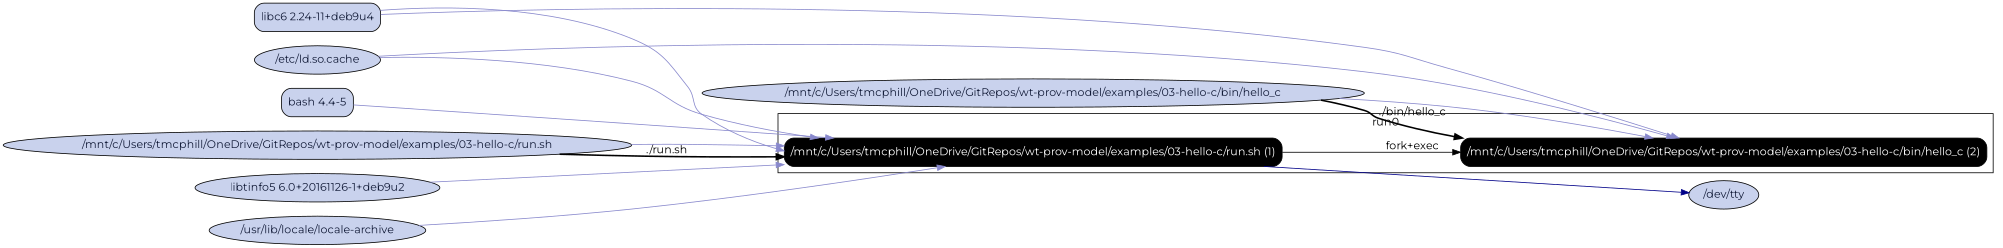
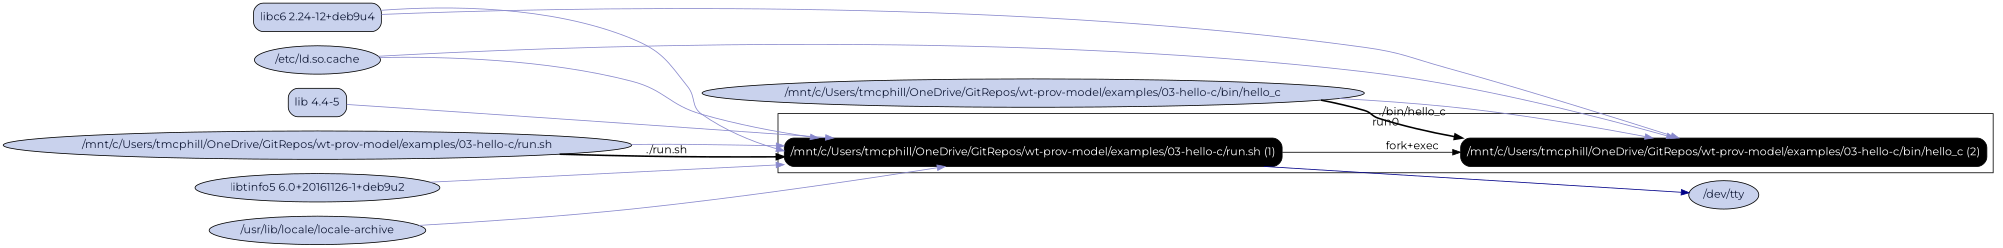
  digraph {
    fontname=Montserrat
    rankdir=LR
    node [fillcolor="#C9D2ED" fontcolor="#131C39" fontname=Montserrat shape=ellipse style="filled,rounded"]
    edge [fontname=Montserrat color="#8888CC"]
    n1 [fillcolor=black fontcolor=white label="/mnt/c/Users/tmcphill/OneDrive/GitRepos/wt-prov-model/examples/03-hello-c/run.sh (1)" shape=box]
    n2 [fillcolor=black fontcolor=white label="/mnt/c/Users/tmcphill/OneDrive/GitRepos/wt-prov-model/examples/03-hello-c/bin/hello_c (2)" shape=box]
    "/dev/tty"
-   n4 [label="bash 4.4-5" shape=box]
-   n5 [label="libc6 2.24-11+deb9u4" shape=box]
+   n4 [label="lib 4.4-5" shape=box]
+   n5 [label="libc6 2.24-12+deb9u4" shape=box]
    n6 [label="libtinfo5 6.0+20161126-1+deb9u2"]
    "/etc/ld.so.cache"
    "/mnt/c/Users/tmcphill/OneDrive/GitRepos/wt-prov-model/examples/03-hello-c/bin/hello_c"
    "/mnt/c/Users/tmcphill/OneDrive/GitRepos/wt-prov-model/examples/03-hello-c/run.sh"
    "/usr/lib/locale/locale-archive"
    subgraph cluster_1 {
      label=run0
      n1
      n2
    }
    n1 -> n2 [label="fork+exec" color=""]
    n1 -> "/dev/tty" [color="#000088"]
    n4 -> n1
    n5 -> n1
    n5 -> n2
    n6 -> n1
    "/etc/ld.so.cache" -> n1
    "/etc/ld.so.cache" -> n2
    "/mnt/c/Users/tmcphill/OneDrive/GitRepos/wt-prov-model/examples/03-hello-c/bin/hello_c" -> n2 [label="./bin/hello_c" style=bold color=""]
    "/mnt/c/Users/tmcphill/OneDrive/GitRepos/wt-prov-model/examples/03-hello-c/bin/hello_c" -> n2
    "/mnt/c/Users/tmcphill/OneDrive/GitRepos/wt-prov-model/examples/03-hello-c/run.sh" -> n1 [label="./run.sh" style=bold color=""]
    "/mnt/c/Users/tmcphill/OneDrive/GitRepos/wt-prov-model/examples/03-hello-c/run.sh" -> n1
    "/usr/lib/locale/locale-archive" -> n1
  }
